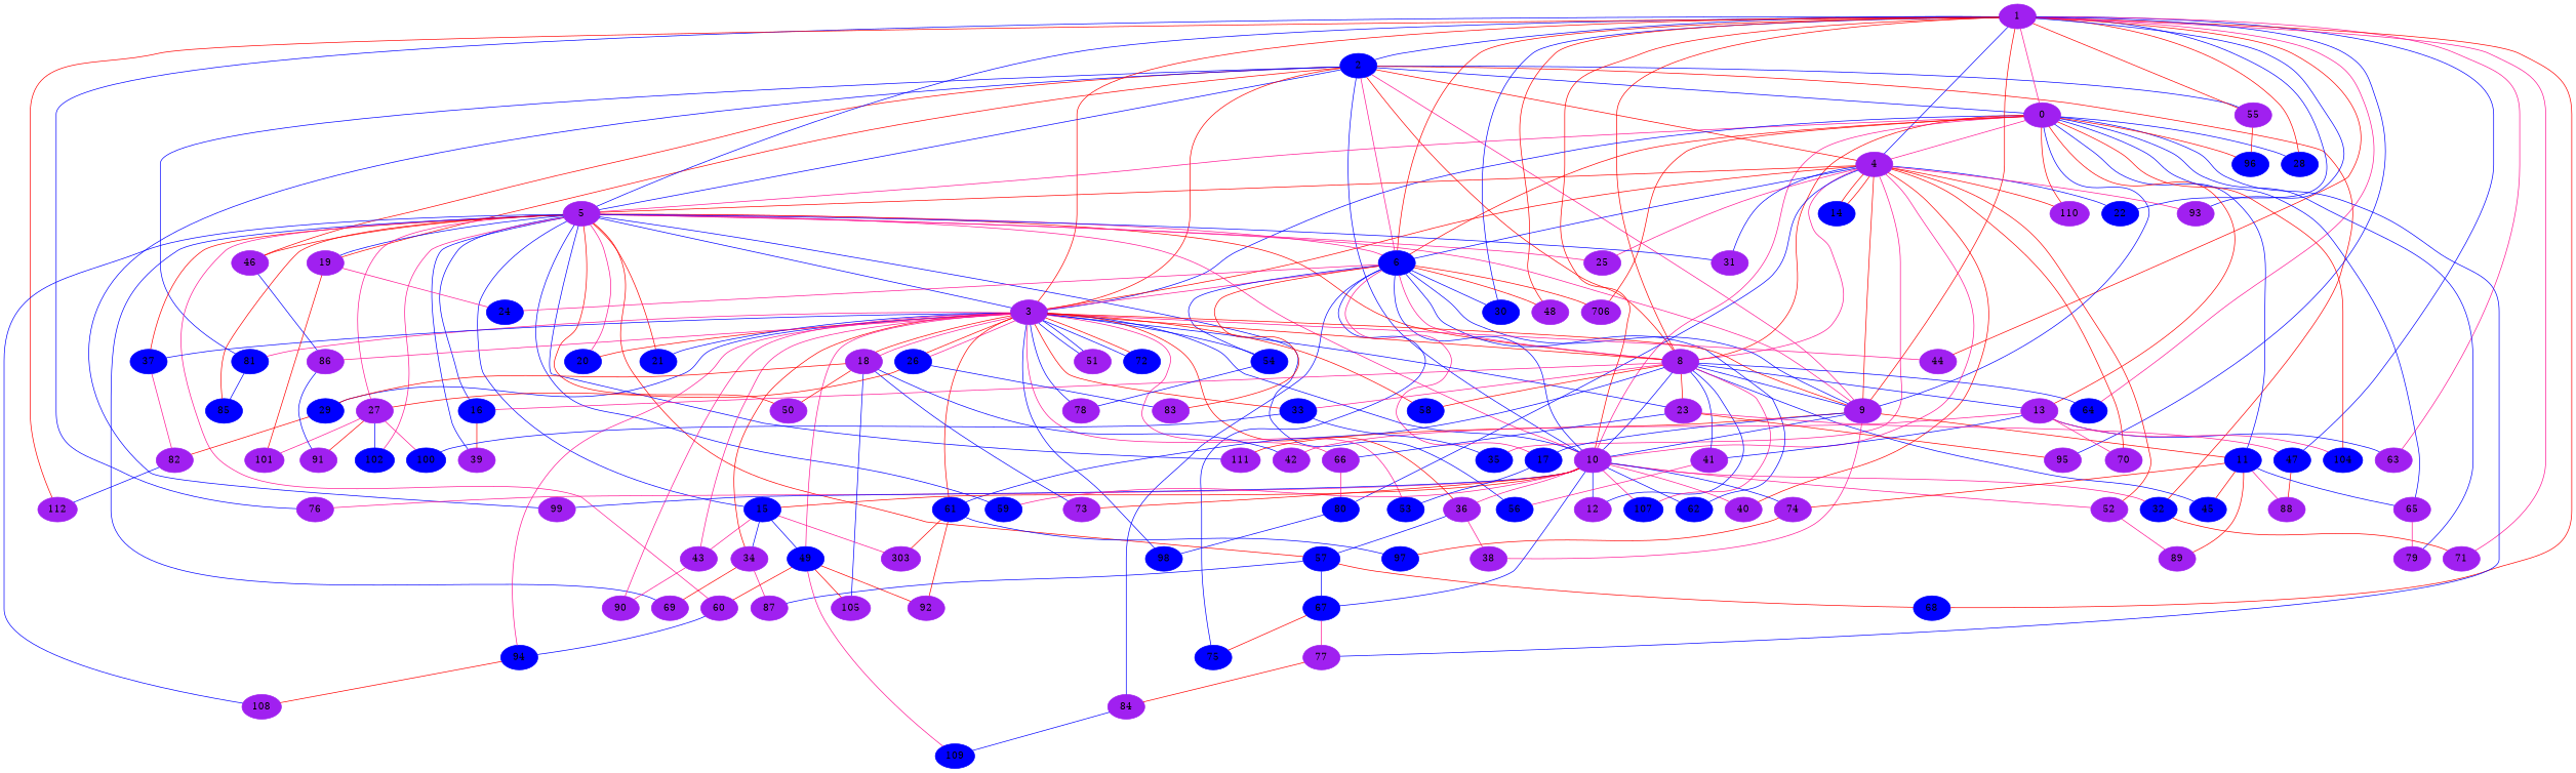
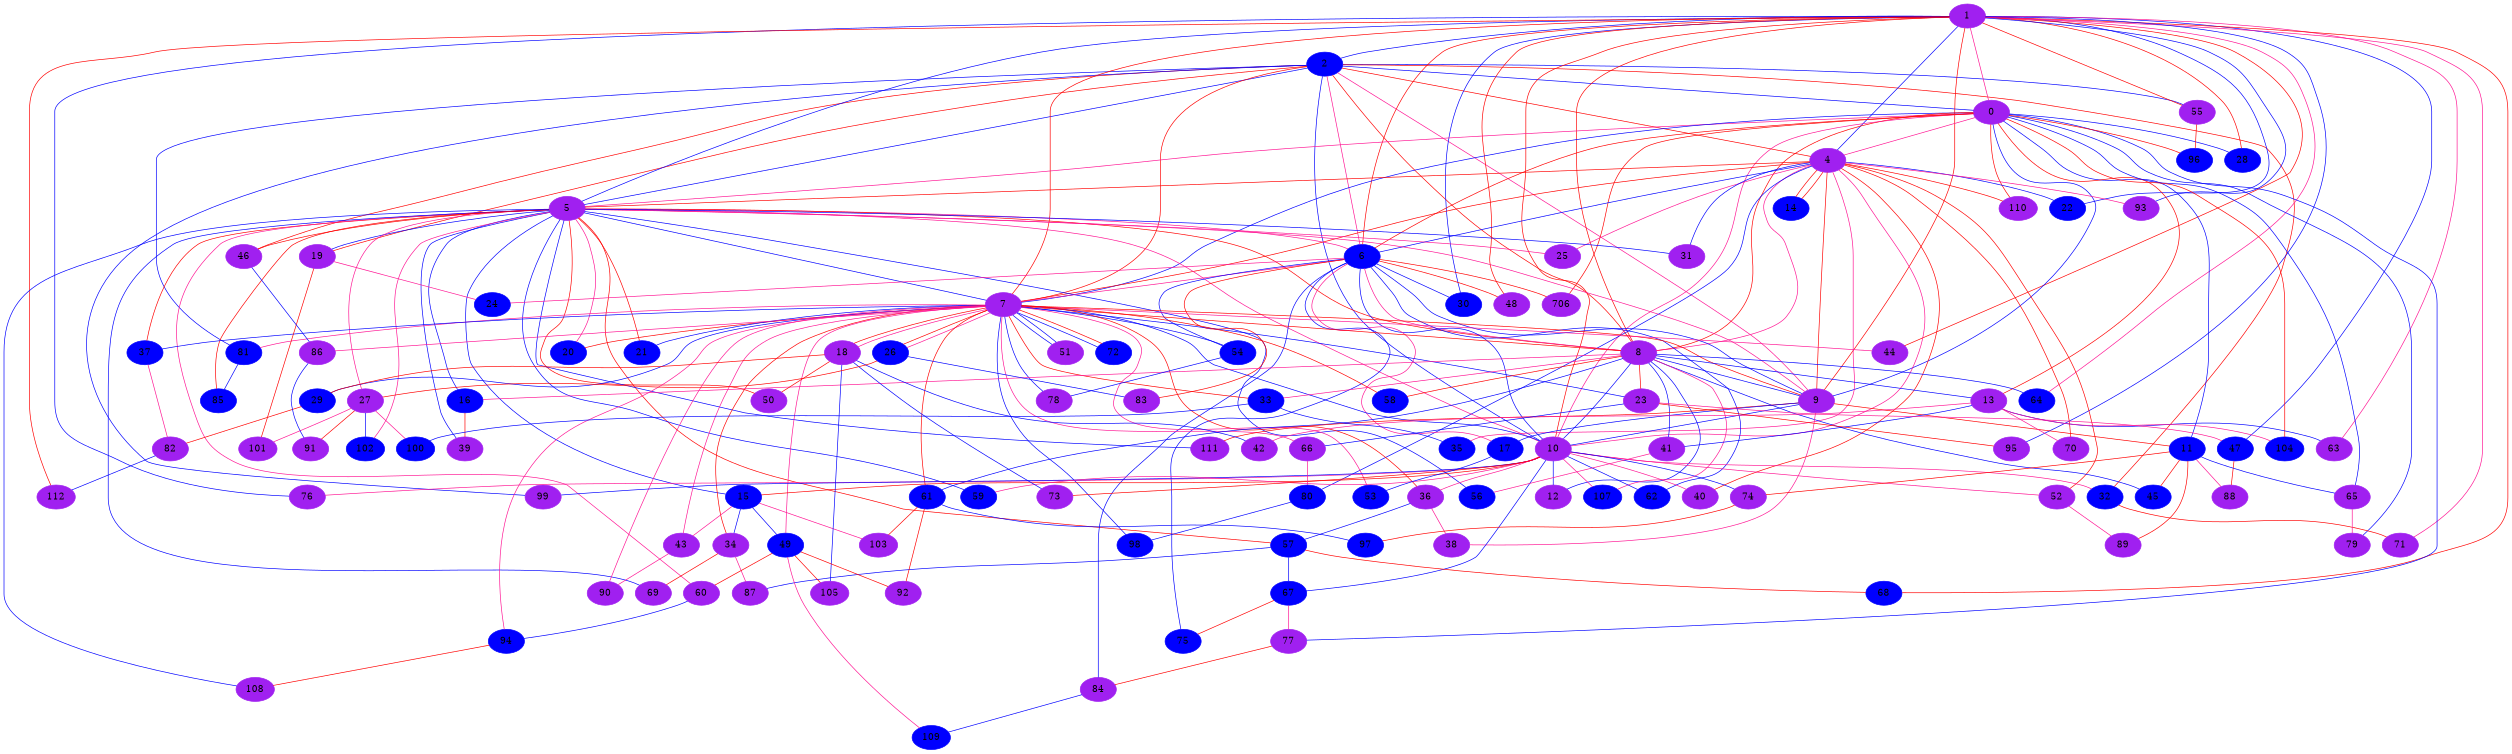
  graph {
    node [color=purple style=filled]
    edge [color=blue]
    2 [color=blue]
    1
    n3 [label=0]
    4
    5
    6 [color=blue]
-   7 [label=3]
+   7
    8
    9
    10
    22 [color=blue]
    28 [color=blue]
    30 [color=blue]
    44
    47 [color=blue]
    48
    55
    63
    64 [color=blue]
    68 [color=blue]
    71
    76
    93
    95
    112
    19
    32 [color=blue]
    46
    81 [color=blue]
    99
    11 [color=blue]
    13
    65
    77
    79
    96 [color=blue]
    104 [color=blue]
    n38 [label=706]
    110
    14 [color=blue]
    25
    31
    35 [color=blue]
    40
    52
    70
    80 [color=blue]
    15 [color=blue]
    16 [color=blue]
    20 [color=blue]
    21 [color=blue]
    27
    37 [color=blue]
    39
    50
    56 [color=blue]
    57 [color=blue]
    59 [color=blue]
    60
    69
    85 [color=blue]
    102 [color=blue]
    108
    111
    17 [color=blue]
    24 [color=blue]
    54 [color=blue]
    62 [color=blue]
    75 [color=blue]
    83
    84
    18
    23
    26 [color=blue]
    29 [color=blue]
    33 [color=blue]
    34
    36
    43
    49 [color=blue]
    51
    53 [color=blue]
    58 [color=blue]
    61 [color=blue]
    66
    72 [color=blue]
    78
    86
    90
    94 [color=blue]
    98 [color=blue]
    12
    41
    45 [color=blue]
    107 [color=blue]
    38
    67 [color=blue]
    73
    74
    88
    101
    89
    42
-   103 [label=303]
+   103
    91
    100 [color=blue]
    82
    87
    109 [color=blue]
    105
    92
    97 [color=blue]
    2 -- n3
    2 -- 4 [color=red]
    2 -- 5
    2 -- 6 [color=deeppink]
    2 -- 7 [color=red]
    2 -- 8 [color=red]
    2 -- 9 [color=deeppink]
    2 -- 10
    2 -- 55
    2 -- 19 [color=red]
    2 -- 32 [color=red]
    2 -- 46 [color=red]
    2 -- 81
    2 -- 99
    1 -- 2
    1 -- n3 [color=deeppink]
    1 -- 4
    1 -- 5
    1 -- 6 [color=red]
    1 -- 7 [color=red]
    1 -- 8 [color=red]
    1 -- 9 [color=red]
    1 -- 10 [color=red]
    1 -- 22
    1 -- 28 [color=red]
    1 -- 30
    1 -- 44 [color=red]
    1 -- 47
    1 -- 48 [color=red]
    1 -- 55 [color=red]
    1 -- 63 [color=deeppink]
    1 -- 64 [color=deeppink]
    1 -- 68 [color=red]
    1 -- 71 [color=deeppink]
    1 -- 76
    1 -- 93
    1 -- 95
    1 -- 112 [color=red]
    n3 -- 4 [color=deeppink]
    n3 -- 5 [color=deeppink]
    n3 -- 6 [color=red]
    n3 -- 7
    n3 -- 8 [color=red]
    n3 -- 9
    n3 -- 10 [color=deeppink]
    n3 -- 28
    n3 -- 11
    n3 -- 13 [color=red]
    n3 -- 65
    n3 -- 77
    n3 -- 79
    n3 -- 96 [color=red]
    n3 -- 104 [color=red]
    n3 -- n38 [color=red]
    n3 -- 110 [color=red]
    4 -- 5 [color=red]
    4 -- 6
    4 -- 7 [color=red]
    4 -- 8 [color=deeppink]
    4 -- 9 [color=red]
    4 -- 10 [color=deeppink]
    4 -- 22
    4 -- 93 [color=deeppink]
    4 -- 110 [color=red]
    4 -- 14 [color=red]
    4 -- 14 [color=red]
    4 -- 25 [color=deeppink]
    4 -- 31
    4 -- 35 [color=deeppink]
    4 -- 40 [color=red]
    4 -- 52 [color=red]
    4 -- 70 [color=red]
    4 -- 80
    5 -- 6 [color=deeppink]
    5 -- 7
    5 -- 8 [color=red]
    5 -- 9 [color=deeppink]
    5 -- 10 [color=deeppink]
    5 -- 19
    5 -- 46 [color=red]
    5 -- 25 [color=deeppink]
    5 -- 31
    5 -- 15
    5 -- 16
    5 -- 20 [color=deeppink]
    5 -- 21 [color=red]
    5 -- 27 [color=deeppink]
    5 -- 37 [color=red]
    5 -- 39
    5 -- 50 [color=red]
    5 -- 56
    5 -- 57 [color=red]
    5 -- 59
    5 -- 60 [color=deeppink]
    5 -- 69
    5 -- 85 [color=red]
    5 -- 102 [color=deeppink]
    5 -- 108
    5 -- 111
    6 -- 7 [color=deeppink]
    6 -- 8 [color=deeppink]
    6 -- 9
    6 -- 10
    6 -- 30
    6 -- 48 [color=red]
    6 -- n38 [color=red]
    6 -- 17 [color=deeppink]
    6 -- 24 [color=deeppink]
    6 -- 54
    6 -- 62
    6 -- 75
    6 -- 83 [color=red]
    6 -- 84
    7 -- 8 [color=red]
    7 -- 9 [color=red]
    7 -- 10
    7 -- 44 [color=deeppink]
    7 -- 81 [color=deeppink]
    7 -- 20 [color=red]
    7 -- 21
    7 -- 37
    7 -- 54
    7 -- 18 [color=red]
    7 -- 18 [color=deeppink]
    7 -- 23
    7 -- 26 [color=red]
    7 -- 26 [color=deeppink]
    7 -- 29
    7 -- 33 [color=red]
    7 -- 34 [color=red]
    7 -- 36 [color=red]
    7 -- 43 [color=deeppink]
    7 -- 49 [color=deeppink]
    7 -- 51
    7 -- 51
    7 -- 53 [color=deeppink]
    7 -- 58 [color=red]
    7 -- 61 [color=red]
    7 -- 66 [color=deeppink]
    7 -- 72
    7 -- 72 [color=red]
    7 -- 78
    7 -- 86 [color=deeppink]
    7 -- 90 [color=deeppink]
    7 -- 94 [color=deeppink]
    7 -- 98
    8 -- 9
    8 -- 10
    8 -- 64
    8 -- 13
    8 -- 16 [color=deeppink]
    8 -- 23 [color=red]
    8 -- 33 [color=deeppink]
    8 -- 58 [color=red]
    8 -- 61
    8 -- 12
    8 -- 41
    8 -- 45
    8 -- 107 [color=deeppink]
    9 -- 10
    9 -- 11 [color=red]
    9 -- 111 [color=red]
    9 -- 17
    9 -- 38 [color=deeppink]
    10 -- 76 [color=deeppink]
    10 -- 32 [color=deeppink]
    10 -- 99
    10 -- 40 [color=deeppink]
    10 -- 52 [color=deeppink]
    10 -- 15 [color=red]
    10 -- 59 [color=deeppink]
    10 -- 62
    10 -- 36 [color=deeppink]
    10 -- 12
    10 -- 107 [color=deeppink]
    10 -- 67
    10 -- 73 [color=red]
    10 -- 74
    47 -- 88 [color=red]
    55 -- 96 [color=red]
    19 -- 24 [color=deeppink]
    19 -- 101 [color=red]
    32 -- 71 [color=red]
    46 -- 86
    81 -- 85
    11 -- 65
    11 -- 45 [color=red]
    11 -- 74 [color=red]
    11 -- 88 [color=deeppink]
    11 -- 89 [color=red]
    13 -- 63
    13 -- 104 [color=deeppink]
    13 -- 70 [color=deeppink]
    13 -- 41
    13 -- 42 [color=deeppink]
    65 -- 79 [color=deeppink]
    77 -- 84 [color=red]
    52 -- 89 [color=deeppink]
    80 -- 98
    15 -- 34
    15 -- 43 [color=deeppink]
    15 -- 49
    15 -- 103 [color=deeppink]
    16 -- 39 [color=red]
    27 -- 102
    27 -- 101 [color=deeppink]
    27 -- 91 [color=red]
    27 -- 100 [color=deeppink]
    37 -- 82 [color=deeppink]
    57 -- 68 [color=red]
    57 -- 67
    57 -- 87
    60 -- 94
    17 -- 53
    54 -- 78
    84 -- 109
    18 -- 50 [color=red]
    18 -- 29 [color=red]
    18 -- 73
    18 -- 42
    18 -- 105
    23 -- 47 [color=deeppink]
    23 -- 95 [color=red]
    23 -- 66
    26 -- 27 [color=red]
    26 -- 83
    29 -- 82 [color=red]
    33 -- 35
    33 -- 100
    34 -- 69 [color=red]
    34 -- 87 [color=deeppink]
    36 -- 57
    36 -- 38 [color=deeppink]
    43 -- 90 [color=deeppink]
    49 -- 60 [color=red]
    49 -- 109 [color=deeppink]
    49 -- 105 [color=red]
    49 -- 92 [color=red]
    61 -- 103 [color=red]
    61 -- 92 [color=red]
    61 -- 97
    66 -- 80 [color=deeppink]
    86 -- 91
    94 -- 108 [color=red]
    41 -- 56 [color=deeppink]
    67 -- 77 [color=deeppink]
    67 -- 75 [color=red]
    74 -- 97 [color=red]
    82 -- 112
  }
